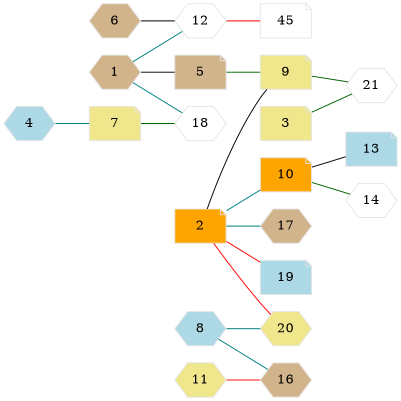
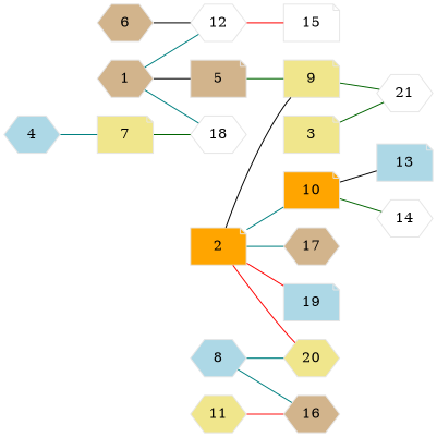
  graph {
    rankdir=LR
    node [color=gray90 fillcolor=tan shape=hexagon style=filled]
    edge [color=teal weight=1.0]
    1
    12 [fillcolor=white]
    18 [fillcolor=white]
    5 [shape=note]
    9 [fillcolor=khaki shape=note]
    21 [fillcolor=white]
-   15 [fillcolor=white shape=note label=45]
+   15 [fillcolor=white shape=note]
    2 [fillcolor=orange shape=note]
    10 [fillcolor=orange shape=note]
    17
    19 [fillcolor=lightblue shape=note]
    20 [fillcolor=khaki]
    13 [fillcolor=lightblue shape=note]
    14 [fillcolor=white]
    3 [fillcolor=khaki shape=note]
    4 [fillcolor=lightblue]
    7 [fillcolor=khaki shape=note]
    6
    8 [fillcolor=lightblue]
    16
    11 [fillcolor=khaki]
    1 -- 12
    1 -- 18
    1 -- 5 [color=black]
    12 -- 15 [color=red]
    5 -- 9 [color=darkgreen]
    9 -- 21 [color=darkgreen]
    2 -- 9 [color=black]
    2 -- 10
    2 -- 17
    2 -- 19 [color=red]
    2 -- 20 [color=red]
    10 -- 13 [color=black]
    10 -- 14 [color=darkgreen]
    3 -- 21 [color=darkgreen]
    4 -- 7
    7 -- 18 [color=darkgreen]
    6 -- 12 [color=black]
    8 -- 20
    8 -- 16
    11 -- 16 [color=red]
  }
